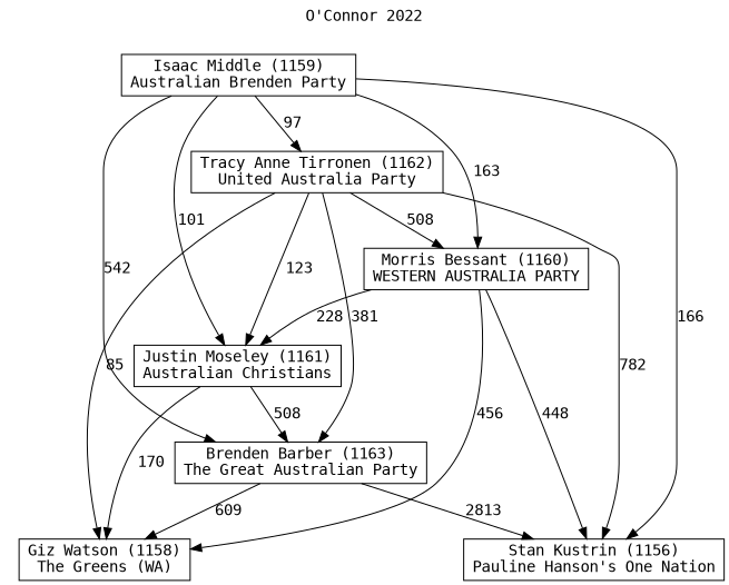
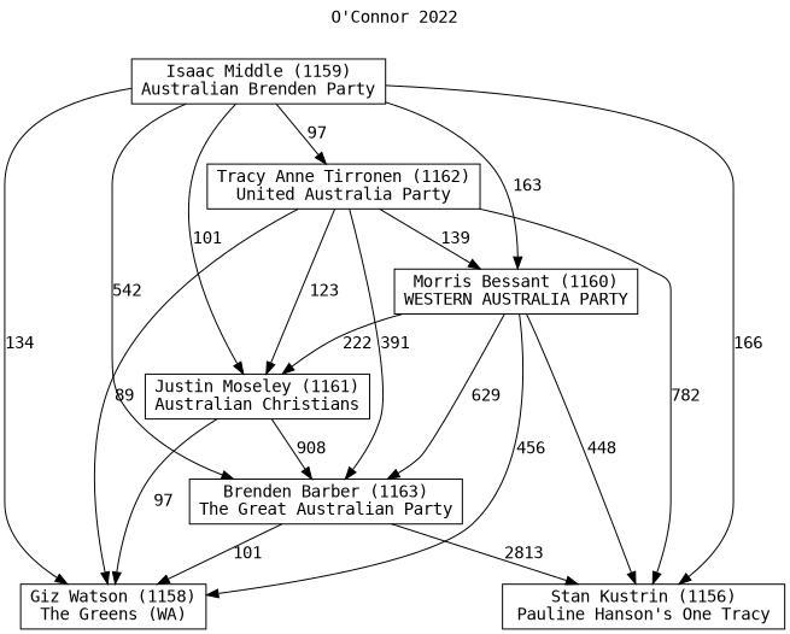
  digraph {
    fontname="DejaVu Sans Mono"
    label="O'Connor 2022"
    labelloc=t
    mclimit=10
    node [fontname="DejaVu Sans Mono" shape=box]
    edge [fontname="DejaVu Sans Mono"]
    n1 [label="Isaac Middle (1159)\nAustralian Brenden Party"]
-   n2 [label="Stan Kustrin (1156)\nPauline Hanson's One Nation"]
+   n2 [label="Stan Kustrin (1156)\nPauline Hanson's One Tracy"]
    n3 [label="Morris Bessant (1160)\nWESTERN AUSTRALIA PARTY"]
    n4 [label="Justin Moseley (1161)\nAustralian Christians"]
    n5 [label="Brenden Barber (1163)\nThe Great Australian Party"]
    n6 [label="Giz Watson (1158)\nThe Greens (WA)"]
    n7 [label="Tracy Anne Tirronen (1162)\nUnited Australia Party"]
    n1 -> n2 [label=166]
    n1 -> n3 [label=163]
    n1 -> n4 [label=101]
    n1 -> n5 [label=542]
+   n1 -> n6 [label=134]
    n1 -> n7 [label=97]
    n3 -> n2 [label=448]
-   n3 -> n4 [label=228]
+   n3 -> n4 [label=222]
+   n3 -> n5 [label=629]
    n3 -> n6 [label=456]
-   n4 -> n5 [label=508]
-   n4 -> n6 [label=170]
+   n4 -> n5 [label=908]
+   n4 -> n6 [label=97]
    n5 -> n2 [label=2813]
-   n5 -> n6 [label=609]
+   n5 -> n6 [label=101]
    n7 -> n2 [label=782]
-   n7 -> n3 [label=508]
+   n7 -> n3 [label=139]
    n7 -> n4 [label=123]
-   n7 -> n5 [label=381]
-   n7 -> n6 [label=85]
+   n7 -> n5 [label=391]
+   n7 -> n6 [label=89]
  }
